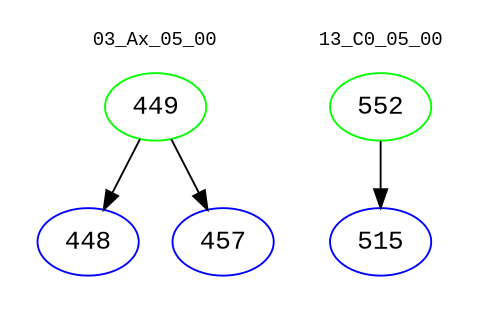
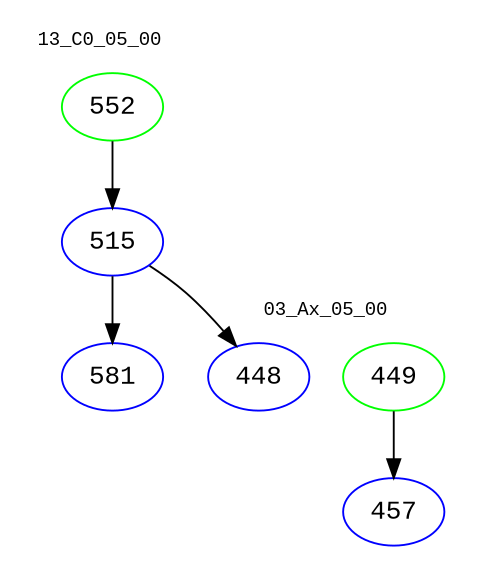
  digraph {
    fontname="Liberation Mono"
    node [color=blue fontname="Liberation Mono"]
    edge [color=black fontname="Liberation Mono"]
    n1 [color=green label=449]
    n2 [label=448]
    n3 [label=457]
    n4 [color=green label=552]
    n5 [label=515]
+   n6 [label=581]
    subgraph cluster_1 {
      color=white
      fontsize=10
      label="03_Ax_05_00"
      n1
      n2
      n3
    }
    subgraph cluster_2 {
      color=white
      fontsize=10
      label="13_C0_05_00"
      n4
      n5
+     n6
    }
-   n1 -> n2
+   n5 -> n2
    n1 -> n3
    n4 -> n5
+   n5 -> n6
  }
